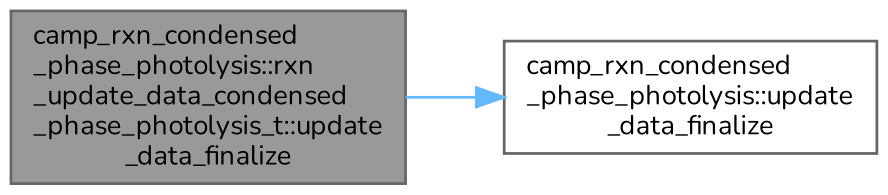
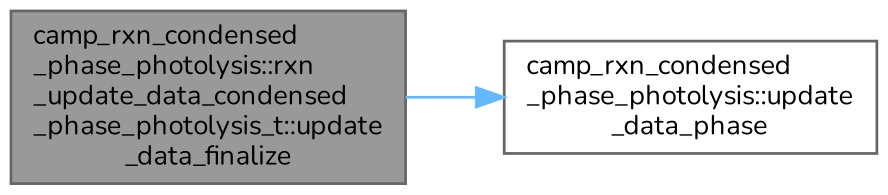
  digraph {
    rankdir=LR
    fontname=Nunito
    node [fontname=Nunito fontsize=10 shape=box style=filled]
    n1 [color=gray40 fillcolor=grey60 fontcolor=black height=0.2 label="camp_rxn_condensed\l_phase_photolysis::rxn\l_update_data_condensed\l_phase_photolysis_t::update\l_data_finalize" width=0.4]
-   n2 [color=grey40 fillcolor=white height=0.2 label="camp_rxn_condensed\l_phase_photolysis::update\l_data_finalize" width=0.4]
+   n2 [color=grey40 fillcolor=white height=0.2 label="camp_rxn_condensed\l_phase_photolysis::update\l_data_phase" width=0.4]
    n1 -> n2 [color=steelblue1 fontname=Nunito fontsize=10 labelfontname=Helvetica labelfontsize=10 style=solid]
  }
